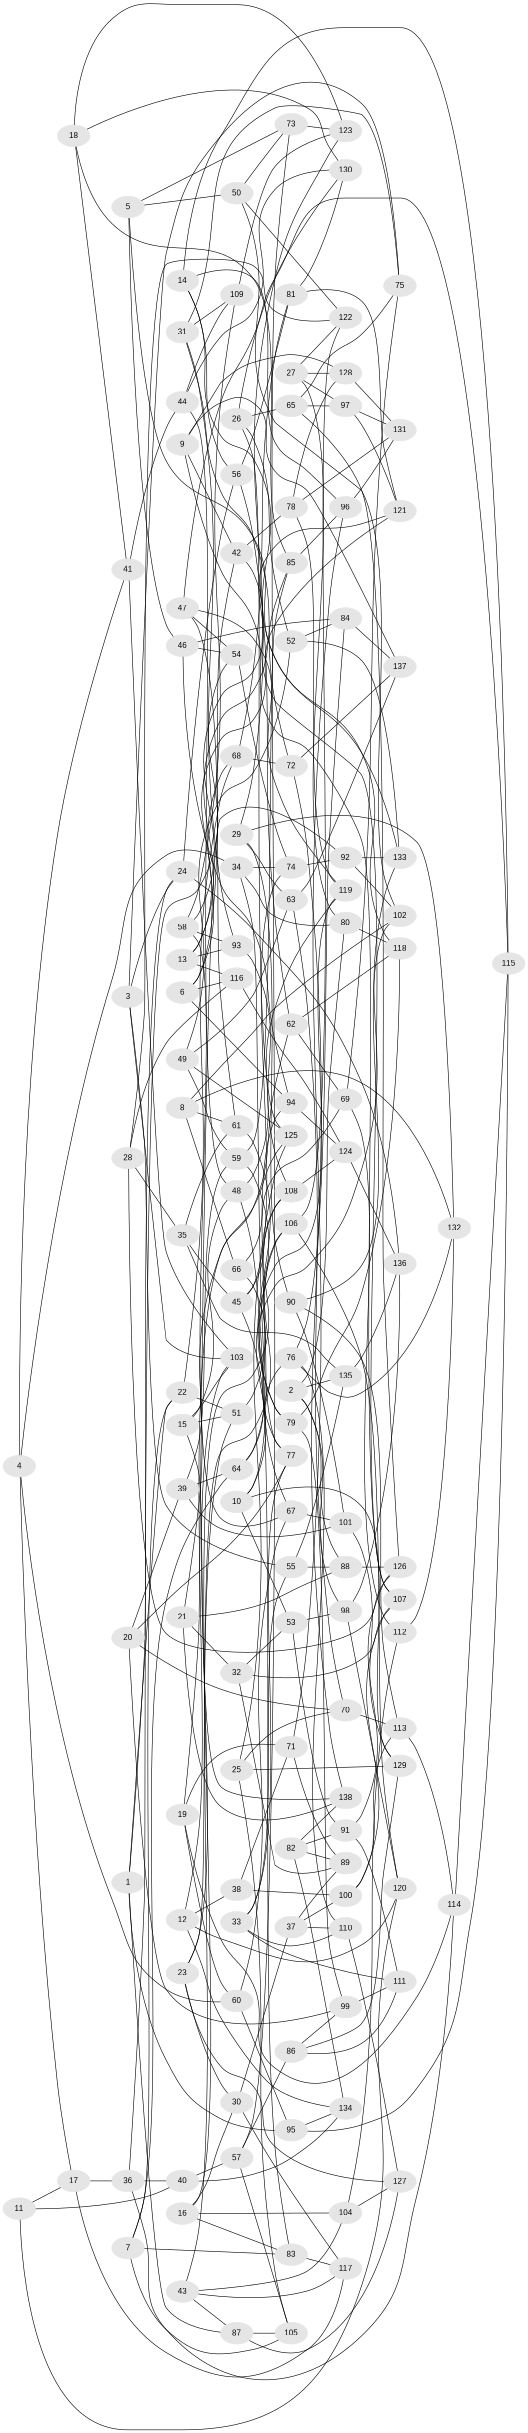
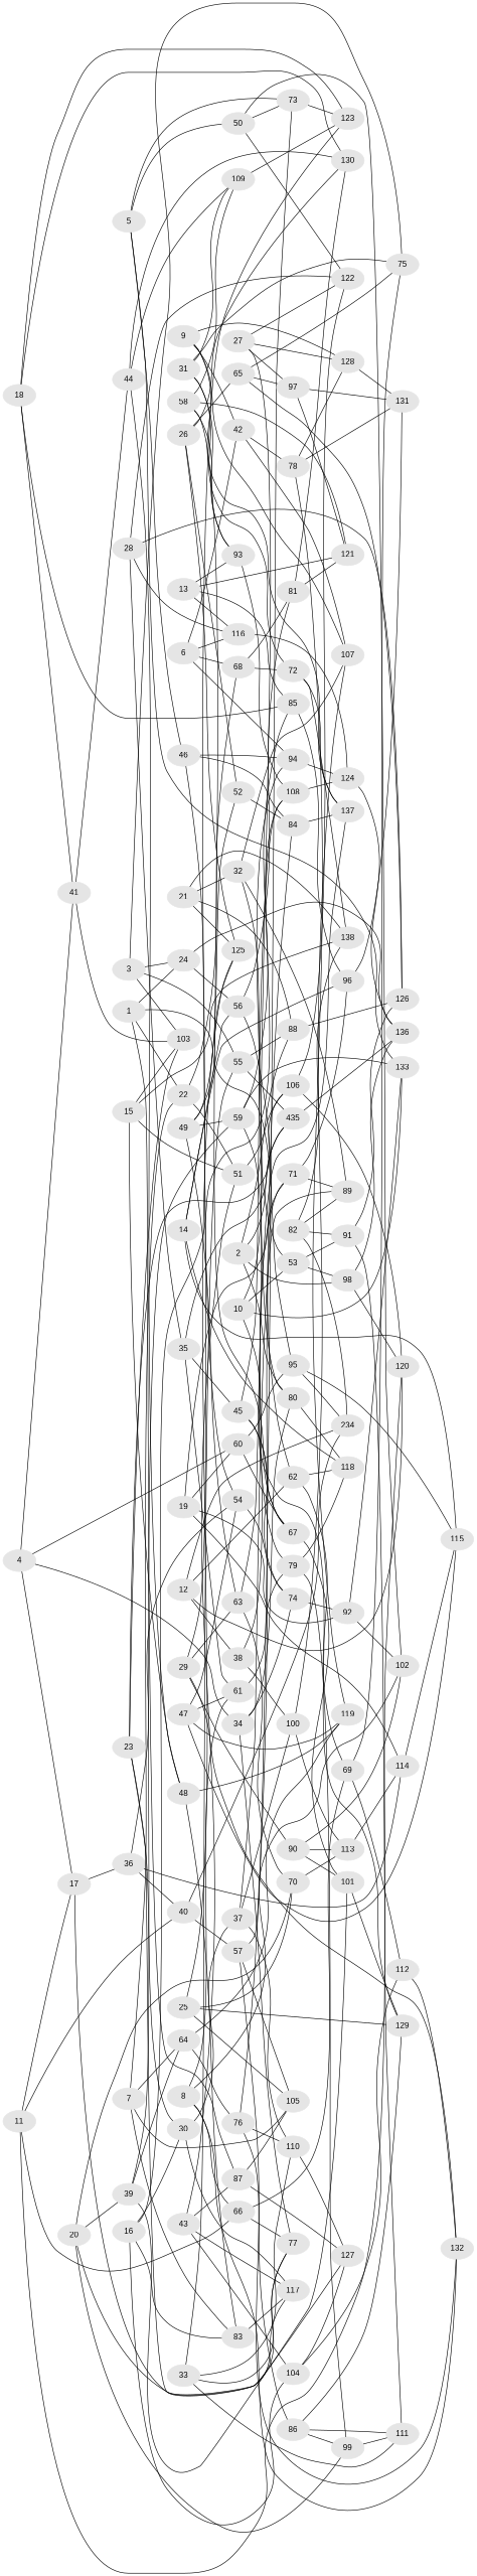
  graph {
    fontname="Liberation Sans"
    rankdir=LR
    node [color=gray90 fontname="Liberation Sans" style=filled]
    edge [fontname="Liberation Sans"]
    1
    22
    24
    87
    95
    68
    51
    56
    136
    105
    127
-   134
+   134 [label=234]
    115
    2
    80
    88
    98
-   135
+   135 [label=435]
    118
    126
    120
    3
    55
    75
    103
    4
    17
    34
    41
    60
    36
    117
    77
    74
    44
    67
    5
    46
    50
    73
    133
    94
    54
    84
    102
    122
    123
    6
    42
    116
    107
    78
    72
    81
    124
    7
    64
    83
    119
    76
    8
    61
    66
    132
    79
    69
    9
    128
    137
    131
    10
    53
    129
    91
    11
    40
    57
    12
    38
    62
    71
    100
    13
    85
    93
    121
    96
    108
    14
    15
    48
    138
    106
    16
    30
    104
    37
    112
    114
    18
    130
    19
    92
    89
    20
    39
    70
    99
    59
    101
    113
    111
    21
    32
    125
    23
    25
    26
    52
    65
    97
    27
    28
    35
    45
    29
    63
    90
    110
    31
    109
    33
    86
    43
    47
    49
    58
    82
    1 -- 22
    1 -- 24
    1 -- 87
    1 -- 95
    22 -- 68
    22 -- 51
    24 -- 56
    24 -- 136
    87 -- 105
    87 -- 127
    95 -- 134
    95 -- 115
    68 -- 72
    68 -- 81
    51 -- 106
    56 -- 81
    56 -- 62
    2 -- 80
    2 -- 88
    2 -- 98
    2 -- 135
    80 -- 118
    88 -- 126
    98 -- 136
    98 -- 120
    135 -- 136
    3 -- 24
    3 -- 55
    3 -- 75
    3 -- 103
    55 -- 88
    55 -- 135
    4 -- 17
    4 -- 34
    4 -- 41
    4 -- 60
    17 -- 36
    17 -- 117
    34 -- 80
    34 -- 77
    34 -- 74
    41 -- 103
    41 -- 44
    60 -- 95
    60 -- 67
    36 -- 54
    36 -- 40
    36 -- 114
    74 -- 92
    44 -- 48
    44 -- 130
    44 -- 109
    67 -- 101
    5 -- 46
    5 -- 50
    5 -- 73
    5 -- 133
    46 -- 94
    46 -- 54
    46 -- 84
    50 -- 73
    50 -- 102
    50 -- 122
    73 -- 123
    94 -- 124
    54 -- 74
    84 -- 137
    6 -- 68
    6 -- 94
    6 -- 42
    6 -- 116
    42 -- 107
    42 -- 78
    116 -- 124
    78 -- 119
    78 -- 128
    78 -- 131
    72 -- 137
    72 -- 138
    81 -- 121
    81 -- 130
    124 -- 136
    7 -- 22
    7 -- 105
    7 -- 64
    7 -- 83
    64 -- 119
    64 -- 76
    83 -- 117
    76 -- 84
    76 -- 132
    76 -- 110
    8 -- 102
    8 -- 61
    8 -- 66
    8 -- 132
    61 -- 79
    66 -- 77
    66 -- 69
    79 -- 118
    79 -- 99
    69 -- 75
    69 -- 112
    9 -- 42
    9 -- 107
    9 -- 128
    9 -- 137
    128 -- 131
    10 -- 133
    10 -- 94
    10 -- 53
    10 -- 129
    53 -- 98
    53 -- 91
    91 -- 126
    91 -- 111
    11 -- 120
    11 -- 17
+   11 -- 66
    11 -- 40
    40 -- 134
    40 -- 57
    57 -- 105
    57 -- 73
    57 -- 86
    12 -- 134
    12 -- 120
    12 -- 38
    12 -- 62
    38 -- 71
    38 -- 100
    62 -- 118
    62 -- 69
    71 -- 96
    71 -- 89
    100 -- 107
    100 -- 113
    13 -- 116
    13 -- 85
    13 -- 93
    13 -- 121
    85 -- 96
    93 -- 108
    96 -- 131
    108 -- 124
    14 -- 56
    14 -- 115
    14 -- 118
    14 -- 96
    15 -- 51
    15 -- 103
    15 -- 48
    15 -- 138
    48 -- 83
    48 -- 119
    106 -- 120
    106 -- 122
    16 -- 83
    16 -- 108
    16 -- 30
    16 -- 104
    30 -- 117
    30 -- 37
    104 -- 127
    104 -- 112
    37 -- 100
    37 -- 89
    37 -- 110
    112 -- 132
    114 -- 115
    18 -- 41
    18 -- 123
    18 -- 85
    18 -- 130
    19 -- 60
    19 -- 71
    19 -- 114
    19 -- 92
    92 -- 133
    92 -- 102
    20 -- 77
    20 -- 39
    20 -- 70
    20 -- 99
    39 -- 64
    39 -- 59
    39 -- 101
    70 -- 113
    99 -- 111
    59 -- 79
    59 -- 85
    101 -- 129
    113 -- 114
    21 -- 88
    21 -- 138
    21 -- 32
    21 -- 125
    32 -- 107
    32 -- 53
    32 -- 89
    23 -- 127
    23 -- 103
    23 -- 106
    23 -- 30
    25 -- 105
    25 -- 129
    25 -- 70
    25 -- 125
    26 -- 130
    26 -- 125
    26 -- 52
    26 -- 65
-   52 -- 133
+   59 -- 133
    52 -- 84
    65 -- 126
    65 -- 75
    65 -- 97
    97 -- 131
    97 -- 121
    27 -- 80
    27 -- 122
    27 -- 128
    27 -- 97
    28 -- 126
    28 -- 122
    28 -- 116
    28 -- 35
    35 -- 135
    35 -- 61
    35 -- 45
    45 -- 74
    45 -- 67
    45 -- 108
    29 -- 123
    29 -- 132
    29 -- 63
    29 -- 90
    63 -- 137
    63 -- 70
    90 -- 102
    90 -- 101
    90 -- 113
    110 -- 127
    31 -- 75
    31 -- 72
    31 -- 93
    31 -- 109
    109 -- 123
    33 -- 55
    33 -- 77
    33 -- 111
    33 -- 110
    86 -- 129
    86 -- 99
    86 -- 111
    43 -- 87
    43 -- 51
    43 -- 117
    43 -- 104
    47 -- 115
    47 -- 54
    47 -- 119
    47 -- 61
    49 -- 59
    49 -- 125
    49 -- 52
    49 -- 63
    58 -- 67
    58 -- 93
    58 -- 121
    58 -- 109
    82 -- 134
    82 -- 91
    82 -- 138
    82 -- 89
  }
